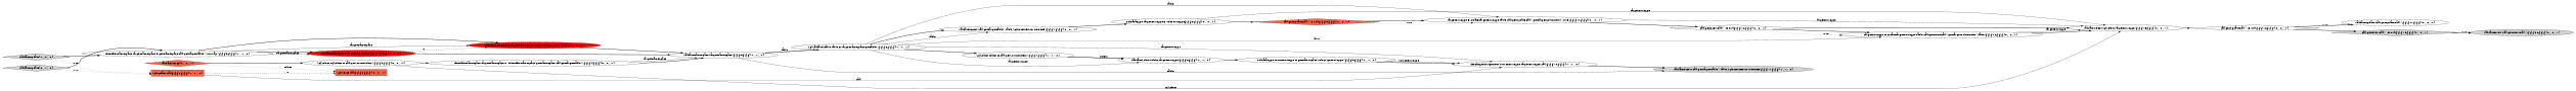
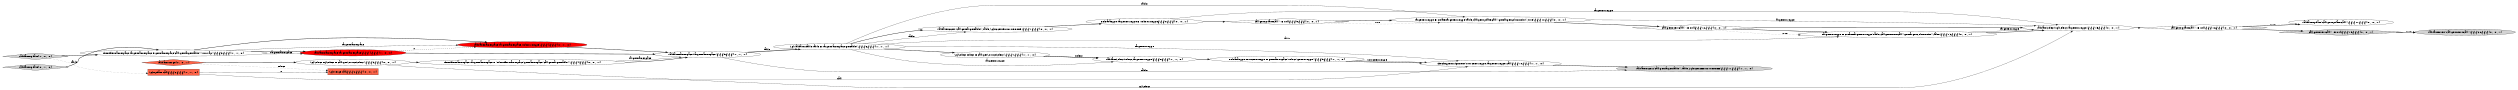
  digraph {
    rankdir=LR
    node [fillcolor=white shape=ellipse style=filled]
    edge [style=bold]
    n1 [label="validateAccess(call.getTargetTable(),table,SqlAccessEnum.UPDATE)@@@7@@@['0', '0', '1']"]
    n2 [label="RelDataType targetRowType = unknownType@@@8@@@['0', '0', '1']"]
    n3 [label="validateSelect(sqlSelect,targetRowType)@@@15@@@['0', '0', '1']"]
-   n4 [fillcolor=tomato label="call.getUpdateCall() != null@@@9@@@['0', '0', '1']" shape=diamond]
+   n4 [label="call.getUpdateCall() != null@@@9@@@['0', '0', '1']" shape=diamond]
    n5 [label="validateSelect(select,targetRowType)@@@8@@@['1', '1', '0']"]
    n6 [label="RelDataType sourceRowType = getNamespace(select).getRowType()@@@9@@@['1', '1', '0']"]
    n7 [label="checkTypeAssignment(sourceRowType,targetRowType,call)@@@10@@@['1', '1', '0']"]
    n8 [fillcolor=lightgray label="validateAccess(call.getTargetTable(),table,SqlAccessEnum.UPDATE)@@@11@@@['1', '1', '0']"]
    n9 [label="SqlSelect select = call.getSourceSelect()@@@7@@@['1', '1', '0']"]
    n10 [label="validateUpdate(call.getUpdateCall())@@@17@@@['0', '0', '1']"]
    n11 [fillcolor=lightgray label="call.getInsertCall() != null@@@19@@@['0', '0', '1']" shape=diamond]
    n12 [fillcolor=lightgray label="validateInsert(call.getInsertCall())@@@20@@@['0', '0', '1']"]
    n13 [label="IdentifierNamespace targetNamespace = getNamespace(call.getTargetTable()).unwrap()@@@3@@@['1', '1', '0']"]
    n14 [fillcolor=red label="validateNamespace(targetNamespace,unknownType)@@@4@@@['0', '1', '0']"]
    n15 [fillcolor=red label="validateNamespace(targetNamespace)@@@4@@@['1', '0', '0']"]
    n16 [label="validateNamespace(targetNamespace)@@@5@@@['1', '1', '1']"]
    n17 [label="SqlValidatorTable table = targetNamespace.getTable()@@@6@@@['1', '1', '1']"]
    n18 [label="targetRowType = createTargetRowType(table,call.getInsertCall().getTargetColumnList(),false)@@@13@@@['0', '0', '1']"]
    n19 [label="targetRowType = createTargetRowType(table,call.getUpdateCall().getTargetColumnList(),true)@@@10@@@['0', '0', '1']"]
    n20 [fillcolor=tomato label="validateMerge['0', '0', '1']" shape=diamond]
    n21 [fillcolor=tomato label="SqlMerge call@@@2@@@['0', '0', '1']" shape=box]
    n22 [label="SqlSelect sqlSelect = call.getSourceSelect()@@@3@@@['0', '0', '1']"]
    n23 [label="IdentifierNamespace targetNamespace = (IdentifierNamespace)getNamespace(call.getTargetTable())@@@4@@@['0', '0', '1']"]
    n24 [label="call.getInsertCall() != null@@@12@@@['0', '0', '1']" shape=diamond]
    n25 [label="call.getUpdateCall() != null@@@16@@@['0', '0', '1']" shape=diamond]
    n26 [fillcolor=lightgray label="validateUpdate['1', '0', '0']" shape=diamond]
    n27 [fillcolor=tomato label="SqlUpdate call@@@2@@@['1', '1', '0']" shape=box]
    n28 [fillcolor=lightgray label="validateUpdate['0', '1', '0']" shape=diamond]
    n1 -> n2
    n2 -> n3 [label=targetRowType style=solid]
    n2 -> n4
    n3 -> n25
    n4 -> n19
    n4 -> n19 [label=true style=dotted]
    n5 -> n6
    n6 -> n7
    n6 -> n7 [label=sourceRowType style=solid]
    n7 -> n8
    n9 -> n5 [label=select style=solid]
    n9 -> n5
    n11 -> n12 [label=true style=dotted]
    n11 -> n12
    n13 -> n14
    n13 -> n14 [label=targetNamespace style=solid]
    n13 -> n15 [label=targetNamespace style=solid]
    n13 -> n15
    n14 -> n16
    n15 -> n14 [label=0 style=dashed]
    n15 -> n16
    n16 -> n8 [label=table style=solid]
    n16 -> n17 [label=table style=solid]
    n16 -> n17
    n17 -> n1
    n17 -> n1 [label=table style=solid]
    n17 -> n5 [label=targetRowType style=solid]
    n17 -> n7 [label=targetRowType style=solid]
    n17 -> n9
    n17 -> n18 [label=table style=solid]
    n17 -> n19 [label=table style=solid]
    n18 -> n3 [label=targetRowType style=solid]
    n18 -> n3
    n19 -> n3 [label=targetRowType style=solid]
    n19 -> n24
    n20 -> n21 [label=select style=dotted]
    n20 -> n22
    n22 -> n3 [label=sqlSelect style=solid]
    n22 -> n23
    n23 -> n16 [label=targetNamespace style=solid]
    n23 -> n16
    n24 -> n3
    n24 -> n18
    n24 -> n18 [label=true style=dotted]
    n25 -> n10
    n25 -> n10 [label=true style=dotted]
    n25 -> n11
    n26 -> n13
-   n26 -> n27 [label=true style=dotted]
+   n26 -> n27 [label=table style=dotted]
    n27 -> n7 [label=call style=solid]
-   n27 -> n21 [label=0 style=dashed]
+   n27 -> n21 [label=0 style=solid]
    n28 -> n13
-   n28 -> n27 [label=true style=dotted]
  }
